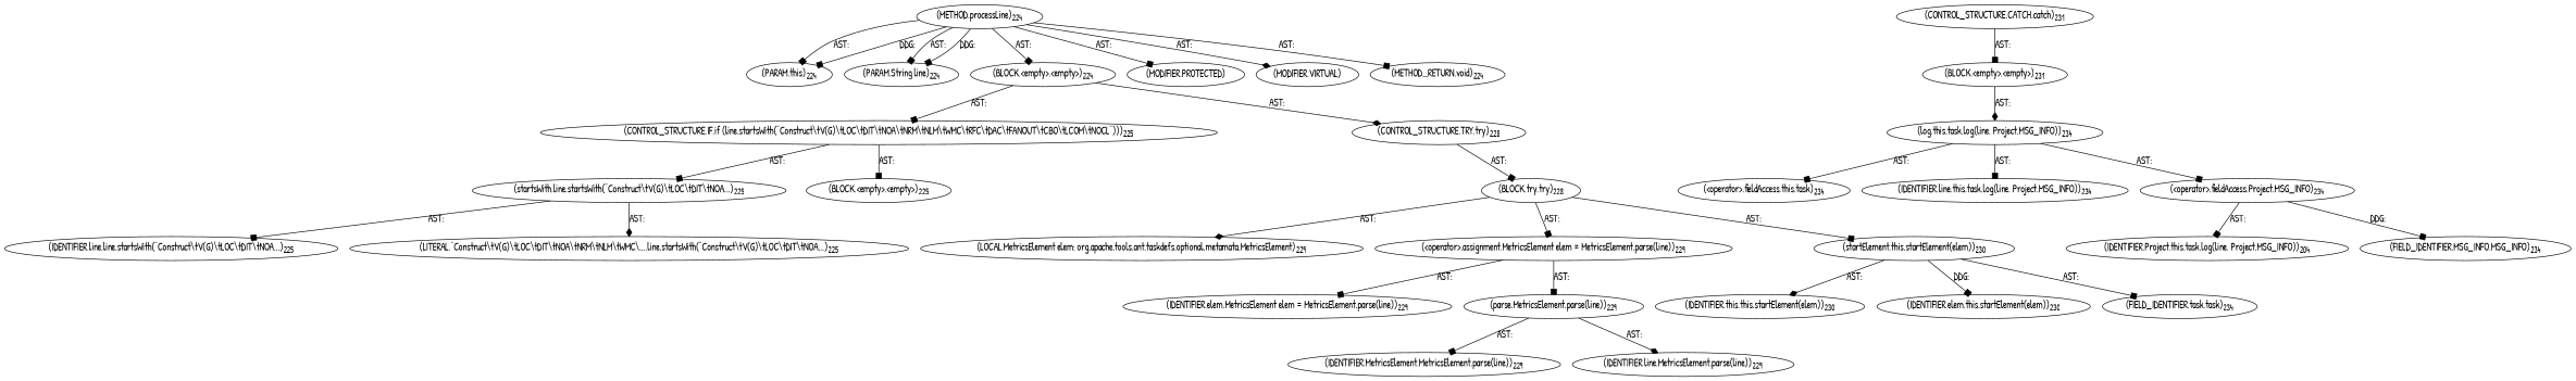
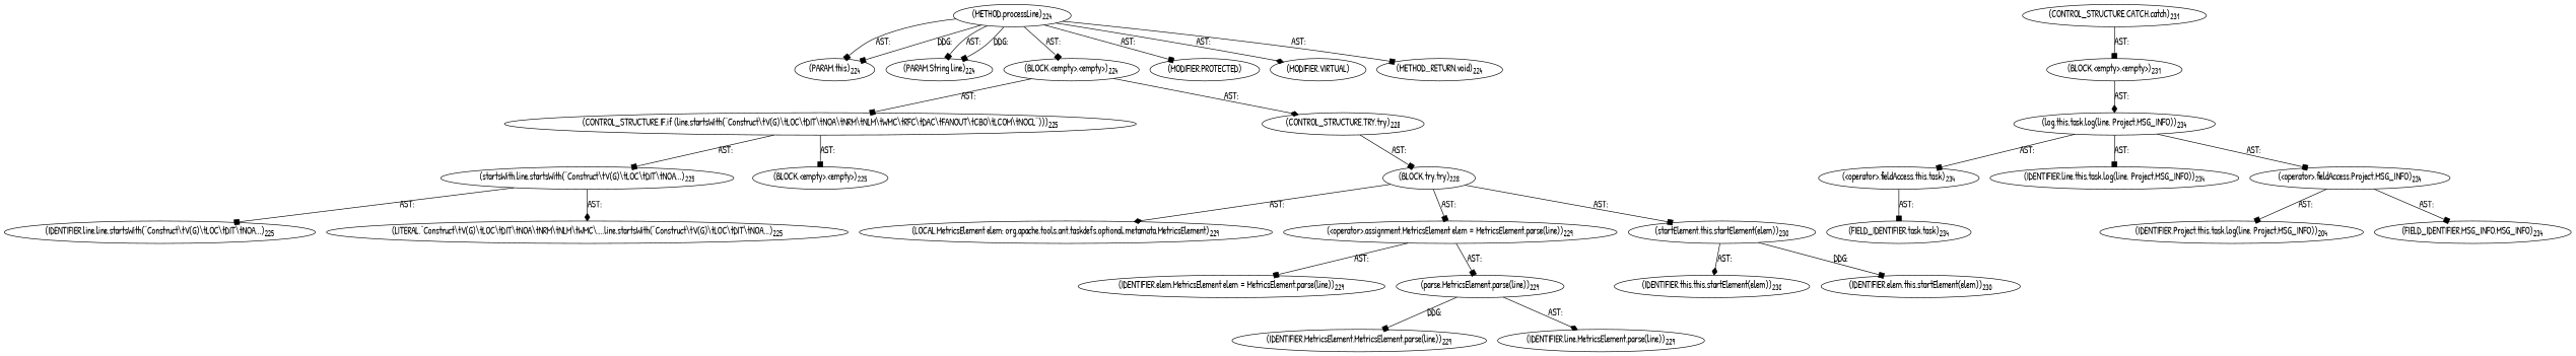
  digraph {
    fontname="Patrick Hand"
    node [fontname="Patrick Hand"]
    edge [arrowhead=box fontname="Patrick Hand"]
    n1 [label=<(METHOD,processLine)<SUB>224</SUB>>]
    n2 [label=<(PARAM,this)<SUB>224</SUB>>]
    n3 [label=<(PARAM,String line)<SUB>224</SUB>>]
    n4 [label=<(BLOCK,&lt;empty&gt;,&lt;empty&gt;)<SUB>224</SUB>>]
    n5 [label=<(MODIFIER,PROTECTED)>]
    n6 [label=<(MODIFIER,VIRTUAL)>]
    n7 [label=<(METHOD_RETURN,void)<SUB>224</SUB>>]
    n8 [label=<(CONTROL_STRUCTURE,IF,if (line.startsWith(&quot;Construct\tV(G)\tLOC\tDIT\tNOA\tNRM\tNLM\tWMC\tRFC\tDAC\tFANOUT\tCBO\tLCOM\tNOCL&quot;)))<SUB>225</SUB>>]
    n9 [label=<(CONTROL_STRUCTURE,TRY,try)<SUB>228</SUB>>]
    n10 [label=<(startsWith,line.startsWith(&quot;Construct\tV(G)\tLOC\tDIT\tNOA...)<SUB>225</SUB>>]
    n11 [label=<(BLOCK,&lt;empty&gt;,&lt;empty&gt;)<SUB>225</SUB>>]
    n12 [label=<(BLOCK,try,try)<SUB>228</SUB>>]
    n13 [label=<(IDENTIFIER,line,line.startsWith(&quot;Construct\tV(G)\tLOC\tDIT\tNOA...)<SUB>225</SUB>>]
    n14 [label=<(LITERAL,&quot;Construct\tV(G)\tLOC\tDIT\tNOA\tNRM\tNLM\tWMC\...,line.startsWith(&quot;Construct\tV(G)\tLOC\tDIT\tNOA...)<SUB>225</SUB>>]
    n15 [label=<(LOCAL,MetricsElement elem: org.apache.tools.ant.taskdefs.optional.metamata.MetricsElement)<SUB>229</SUB>>]
    n16 [label=<(&lt;operator&gt;.assignment,MetricsElement elem = MetricsElement.parse(line))<SUB>229</SUB>>]
    n17 [label=<(startElement,this.startElement(elem))<SUB>230</SUB>>]
    n18 [label=<(CONTROL_STRUCTURE,CATCH,catch)<SUB>231</SUB>>]
    n19 [label=<(BLOCK,&lt;empty&gt;,&lt;empty&gt;)<SUB>231</SUB>>]
    n20 [label=<(IDENTIFIER,elem,MetricsElement elem = MetricsElement.parse(line))<SUB>229</SUB>>]
    n21 [label=<(parse,MetricsElement.parse(line))<SUB>229</SUB>>]
    n22 [label=<(IDENTIFIER,this,this.startElement(elem))<SUB>230</SUB>>]
    n23 [label=<(IDENTIFIER,elem,this.startElement(elem))<SUB>230</SUB>>]
    n24 [label=<(IDENTIFIER,MetricsElement,MetricsElement.parse(line))<SUB>229</SUB>>]
    n25 [label=<(IDENTIFIER,line,MetricsElement.parse(line))<SUB>229</SUB>>]
    n26 [label=<(log,this.task.log(line, Project.MSG_INFO))<SUB>234</SUB>>]
    n27 [label=<(&lt;operator&gt;.fieldAccess,this.task)<SUB>234</SUB>>]
    n28 [label=<(IDENTIFIER,line,this.task.log(line, Project.MSG_INFO))<SUB>234</SUB>>]
    n29 [label=<(&lt;operator&gt;.fieldAccess,Project.MSG_INFO)<SUB>234</SUB>>]
    n30 [label=<(FIELD_IDENTIFIER,task,task)<SUB>234</SUB>>]
    n31 [label=<(IDENTIFIER,Project,this.task.log(line, Project.MSG_INFO))<SUB>204</SUB>>]
    n32 [label=<(FIELD_IDENTIFIER,MSG_INFO,MSG_INFO)<SUB>234</SUB>>]
    n1 -> n2 [label="AST: "]
    n1 -> n2 [label="DDG: "]
    n1 -> n3 [label="AST: "]
    n1 -> n3 [label="DDG: "]
    n1 -> n4 [label="AST: "]
    n1 -> n5 [label="AST: "]
    n1 -> n6 [arrowhead=diamond label="AST: "]
    n1 -> n7 [label="AST: "]
    n4 -> n8 [label="AST: "]
    n4 -> n9 [arrowhead=diamond label="AST: "]
    n8 -> n10 [label="AST: "]
    n8 -> n11 [label="AST: "]
    n9 -> n12 [label="AST: "]
    n10 -> n13 [label="AST: "]
    n10 -> n14 [arrowhead=diamond label="AST: "]
    n12 -> n15 [arrowhead=diamond label="AST: "]
    n12 -> n16 [label="AST: "]
    n12 -> n17 [label="AST: "]
    n16 -> n20 [label="AST: "]
    n16 -> n21 [label="AST: "]
    n17 -> n22 [arrowhead=diamond label="AST: "]
    n17 -> n23 [label="DDG: "]
    n18 -> n19 [label="AST: "]
    n19 -> n26 [arrowhead=diamond label="AST: "]
-   n21 -> n24 [label="AST: "]
+   n21 -> n24 [label="DDG: "]
    n21 -> n25 [arrowhead=diamond label="AST: "]
    n26 -> n27 [label="AST: "]
    n26 -> n28 [label="AST: "]
    n26 -> n29 [label="AST: "]
-   n17 -> n30 [label="AST: "]
+   n27 -> n30 [label="AST: "]
    n29 -> n31 [label="AST: "]
-   n29 -> n32 [label="DDG: "]
+   n29 -> n32 [label="AST: "]
  }
